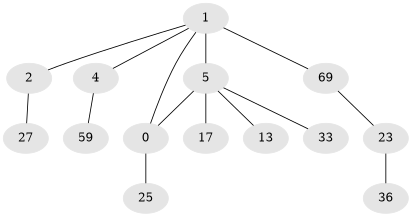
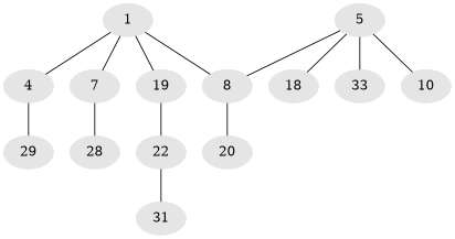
  graph {
    node [color=gray90 style=filled]
    1 [super="+3+40+43"]
-   2 [super="+21+12+22"]
+   2 [super="+21+12+22" label=7]
    4 [super="+16"]
    5 [super="+18+37+9+38+48+25+6"]
-   8 [super="+44+15+32" label=0]
-   19 [super="+49+31" label=69]
-   27
-   29 [label=59]
-   10 [super="+17" label=17]
-   13
+   8 [super="+44+15+32"]
+   19 [super="+49+31"]
+   27 [label=28]
+   29
+   10 [super="+17"]
+   13 [label=18]
    n11 [label=33 super="+39"]
-   20 [label=25]
-   23 [super="+46"]
-   36
+   20
+   23 [super="+46" label=22]
+   36 [label=31]
    1 -- 2
    1 -- 4
-   1 -- 5 [weight=5]
    1 -- 8
    1 -- 19
    2 -- 27
    4 -- 29
    5 -- 8
    5 -- 10 [weight=2]
    5 -- 13
    5 -- n11
    8 -- 20
    19 -- 23
    23 -- 36
  }
